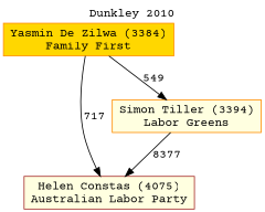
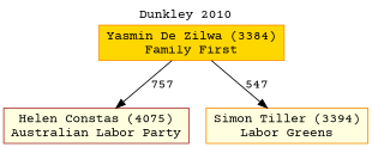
  digraph {
    fontname="Courier Prime"
    label="Dunkley 2010"
    labelloc=t
    mclimit=10
    node [color=darkorange fillcolor=lightyellow fontname="Courier Prime" shape=box style=filled]
    edge [fontname="Courier Prime"]
    n1 [color=brown label="Helen Constas (4075)\nAustralian Labor Party"]
    n2 [label="Simon Tiller (3394)\nLabor Greens"]
    n3 [fillcolor=gold label="Yasmin De Zilwa (3384)\nFamily First"]
-   n2 -> n1 [label=8377]
-   n3 -> n1 [label=717]
-   n3 -> n2 [label=549]
+   n3 -> n1 [label=757]
+   n3 -> n2 [label=547]
  }
